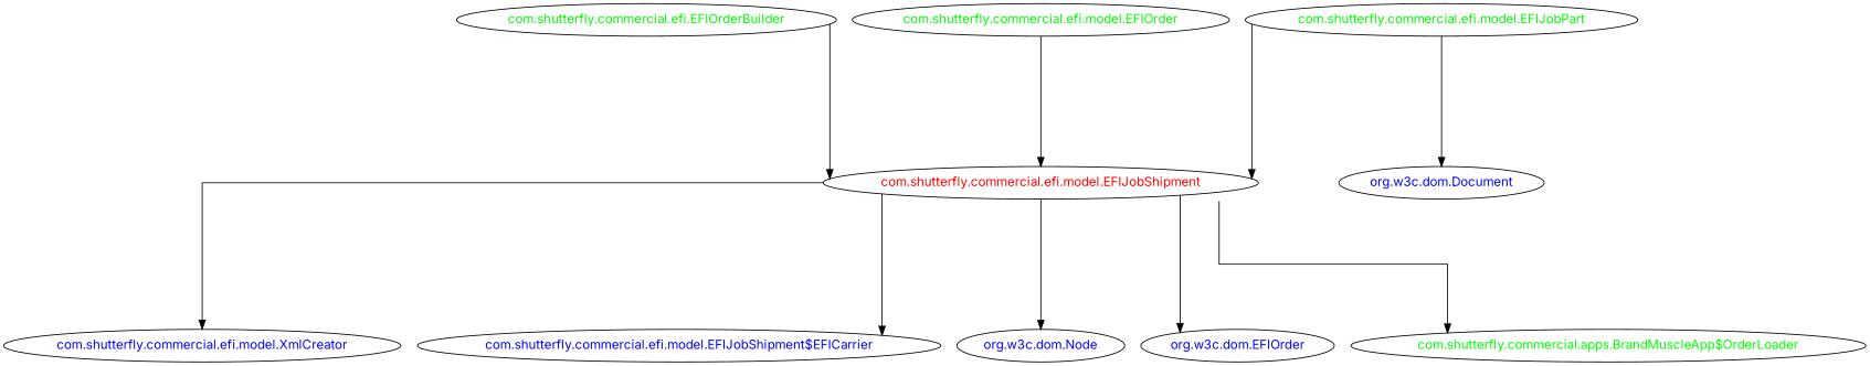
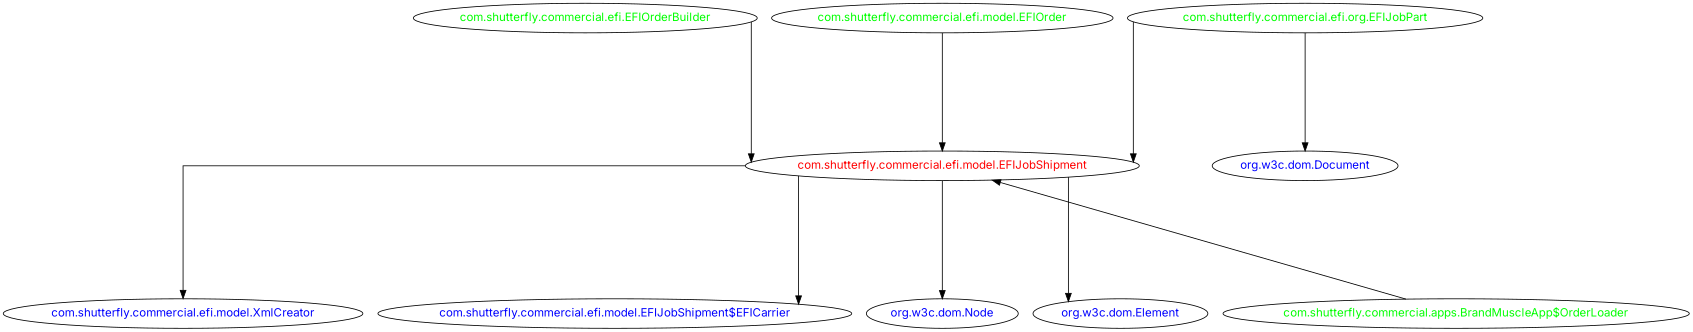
  digraph {
    concentrate=true
    fontname=Inter
    rankdir=TB
    ranksep=2.0
    splines=ortho
    node [fontcolor=blue fontname=Inter]
    edge [fontname=Inter]
    "com.shutterfly.commercial.efi.model.EFIJobShipment" [fontcolor=red]
    "com.shutterfly.commercial.efi.model.XmlCreator"
    "com.shutterfly.commercial.efi.model.EFIJobShipment$EFICarrier"
    "org.w3c.dom.Node"
-   "org.w3c.dom.Element" [label="org.w3c.dom.EFIOrder"]
+   "org.w3c.dom.Element"
    "com.shutterfly.commercial.efi.EFIOrderBuilder" [fontcolor=green]
-   "com.shutterfly.commercial.efi.model.EFIJobPart" [fontcolor=green]
+   "com.shutterfly.commercial.efi.model.EFIJobPart" [fontcolor=green label="com.shutterfly.commercial.efi.org.EFIJobPart"]
    "org.w3c.dom.Document"
    "com.shutterfly.commercial.apps.BrandMuscleApp$OrderLoader" [fontcolor=green]
    "com.shutterfly.commercial.efi.model.EFIOrder" [fontcolor=green]
    "com.shutterfly.commercial.efi.model.EFIJobShipment" -> "com.shutterfly.commercial.efi.model.XmlCreator"
    "com.shutterfly.commercial.efi.model.EFIJobShipment" -> "com.shutterfly.commercial.efi.model.EFIJobShipment$EFICarrier"
    "com.shutterfly.commercial.efi.model.EFIJobShipment" -> "org.w3c.dom.Node"
    "com.shutterfly.commercial.efi.model.EFIJobShipment" -> "org.w3c.dom.Element"
    "com.shutterfly.commercial.efi.EFIOrderBuilder" -> "com.shutterfly.commercial.efi.model.EFIJobShipment"
    "com.shutterfly.commercial.efi.model.EFIJobPart" -> "com.shutterfly.commercial.efi.model.EFIJobShipment"
    "com.shutterfly.commercial.efi.model.EFIJobPart" -> "org.w3c.dom.Document"
-   "com.shutterfly.commercial.efi.model.EFIJobShipment" -> "com.shutterfly.commercial.apps.BrandMuscleApp$OrderLoader"
+   "com.shutterfly.commercial.apps.BrandMuscleApp$OrderLoader" -> "com.shutterfly.commercial.efi.model.EFIJobShipment"
    "com.shutterfly.commercial.efi.model.EFIOrder" -> "com.shutterfly.commercial.efi.model.EFIJobShipment"
  }
